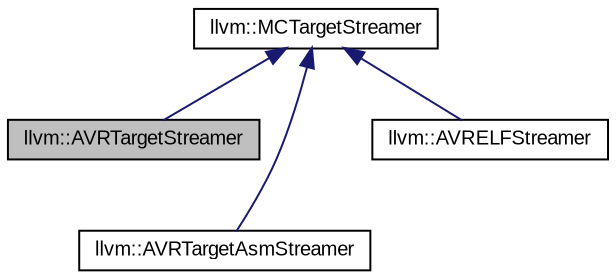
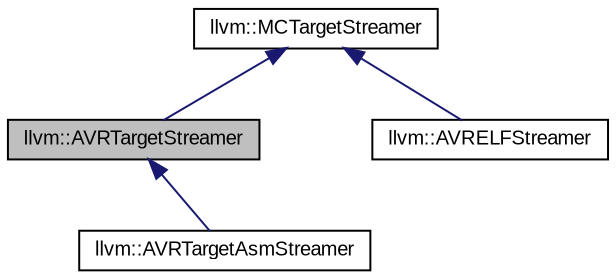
  digraph {
    fontname="Liberation Sans"
    node [color=black fontname="Liberation Sans" fontsize=10 shape=record]
    edge [color=midnightblue dir=back fontname="Liberation Sans" fontsize=10 labelfontname=Helvetica labelfontsize=10 style=solid]
    n1 [fillcolor=grey75 fontcolor=black height=0.2 label="llvm::AVRTargetStreamer" style=filled width=0.4]
    n2 [height=0.2 label="llvm::AVRTargetAsmStreamer" width=0.4]
    n3 [height=0.2 label="llvm::AVRELFStreamer" width=0.4]
    n4 [height=0.2 label="llvm::MCTargetStreamer" width=0.4]
-   n4 -> n2
+   n1 -> n2
    n4 -> n1
    n4 -> n3
  }
